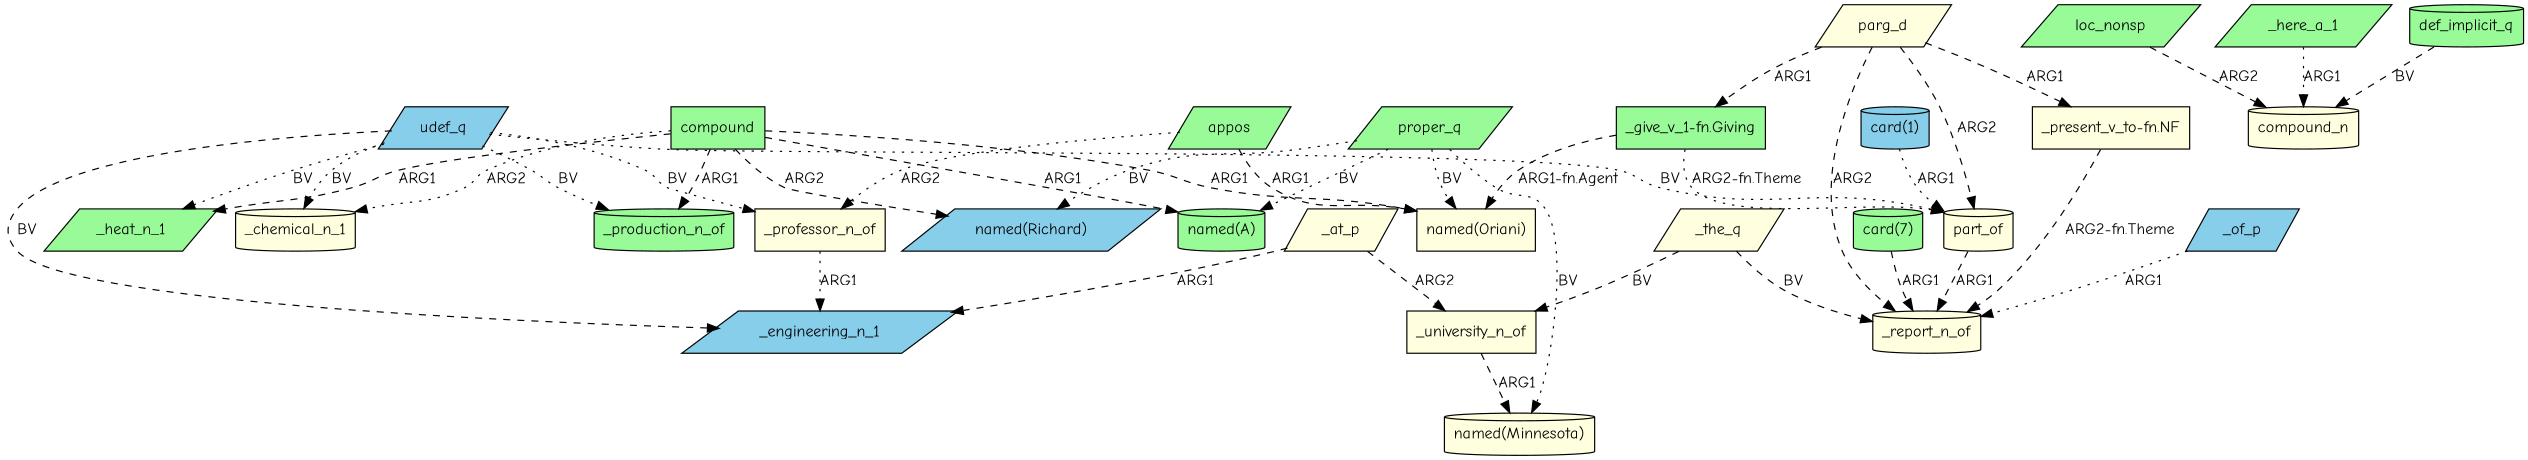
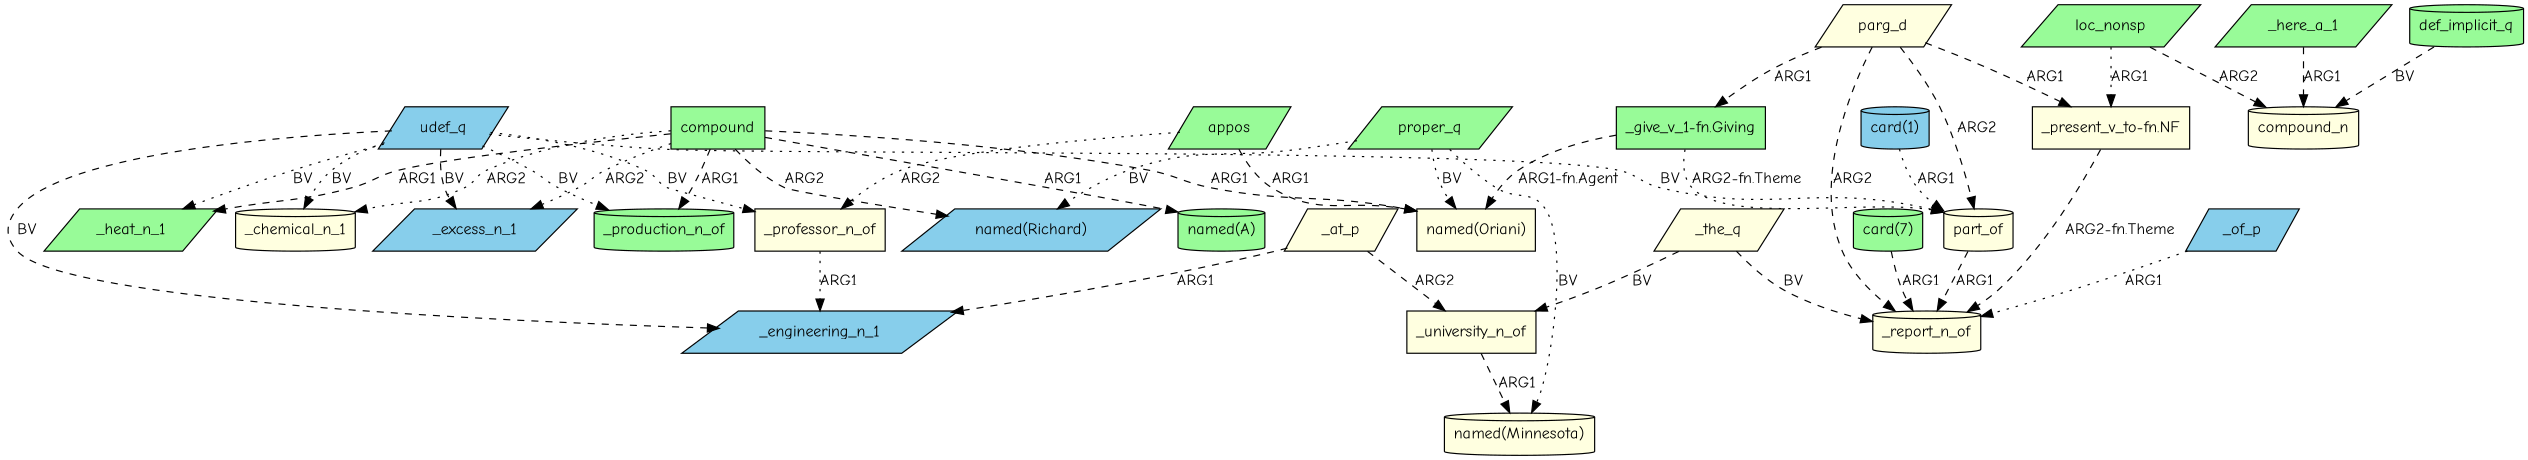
  digraph {
    fontname="Comic Neue"
    node [fillcolor=lightyellow fontname="Comic Neue" shape=parallelogram style=filled]
    edge [fontname="Comic Neue" style=dashed]
    udef_q [fillcolor=skyblue]
    _production_n_of [fillcolor=palegreen shape=cylinder]
+   _excess_n_1 [fillcolor=skyblue]
    part_of [shape=cylinder]
    _heat_n_1 [fillcolor=palegreen]
    _professor_n_of [shape=box]
    _engineering_n_1 [fillcolor=skyblue]
    _chemical_n_1 [shape=cylinder]
    _report_n_of [shape=cylinder]
    "_give_v_1-fn.Giving" [fillcolor=palegreen shape=box]
    "named(Oriani)" [shape=box]
    proper_q [fillcolor=palegreen]
    "named(Richard)" [fillcolor=skyblue]
    "named(A)" [fillcolor=palegreen shape=cylinder]
    "named(Minnesota)" [shape=cylinder]
    _here_a_1 [fillcolor=palegreen]
    n17 [label=compound_n shape=cylinder]
    compound [fillcolor=palegreen shape=box]
    _the_q
    _university_n_of [shape=box]
    "card(7)" [fillcolor=palegreen shape=cylinder]
    def_implicit_q [fillcolor=palegreen shape=cylinder]
    "_present_v_to-fn.NF" [shape=box]
    parg_d
    _at_p
    loc_nonsp [fillcolor=palegreen]
    _of_p [fillcolor=skyblue]
    "card(1)" [fillcolor=skyblue shape=cylinder]
    appos [fillcolor=palegreen]
    udef_q -> _production_n_of [label=BV style=dotted]
+   udef_q -> _excess_n_1 [label=BV]
    udef_q -> part_of [label=BV style=dotted]
    udef_q -> _heat_n_1 [label=BV style=dotted]
    udef_q -> _professor_n_of [label=BV style=dotted]
    udef_q -> _engineering_n_1 [label=BV]
    udef_q -> _chemical_n_1 [label=BV style=dotted]
    part_of -> _report_n_of [label=ARG1]
    _professor_n_of -> _engineering_n_1 [label=ARG1 style=dotted]
    "_give_v_1-fn.Giving" -> part_of [label="ARG2-fn.Theme" style=dotted]
    "_give_v_1-fn.Giving" -> "named(Oriani)" [label="ARG1-fn.Agent"]
    proper_q -> "named(Oriani)" [label=BV style=dotted]
    proper_q -> "named(Richard)" [label=BV style=dotted]
-   proper_q -> "named(A)" [label=BV style=dotted]
    proper_q -> "named(Minnesota)" [label=BV style=dotted]
-   _here_a_1 -> n17 [label=ARG1 style=dotted]
+   _here_a_1 -> n17 [label=ARG1]
    compound -> _production_n_of [label=ARG1]
+   compound -> _excess_n_1 [label=ARG2 style=dotted]
    compound -> _heat_n_1 [label=ARG1]
    compound -> _chemical_n_1 [label=ARG2 style=dotted]
    compound -> "named(Oriani)" [label=ARG1]
    compound -> "named(Richard)" [label=ARG2]
    compound -> "named(A)" [label=ARG1]
    _the_q -> _report_n_of [label=BV]
    _the_q -> _university_n_of [label=BV]
    _university_n_of -> "named(Minnesota)" [label=ARG1]
    "card(7)" -> _report_n_of [label=ARG1]
    def_implicit_q -> n17 [label=BV]
    "_present_v_to-fn.NF" -> _report_n_of [label="ARG2-fn.Theme"]
    parg_d -> part_of [label=ARG2]
    parg_d -> _report_n_of [label=ARG2]
    parg_d -> "_give_v_1-fn.Giving" [label=ARG1]
    parg_d -> "_present_v_to-fn.NF" [label=ARG1]
    _at_p -> _engineering_n_1 [label=ARG1]
    _at_p -> _university_n_of [label=ARG2]
    loc_nonsp -> n17 [label=ARG2]
+   loc_nonsp -> "_present_v_to-fn.NF" [label=ARG1 style=dotted]
    _of_p -> _report_n_of [label=ARG1 style=dotted]
    "card(1)" -> part_of [label=ARG1 style=dotted]
    appos -> _professor_n_of [label=ARG2 style=dotted]
    appos -> "named(Oriani)" [label=ARG1]
  }
